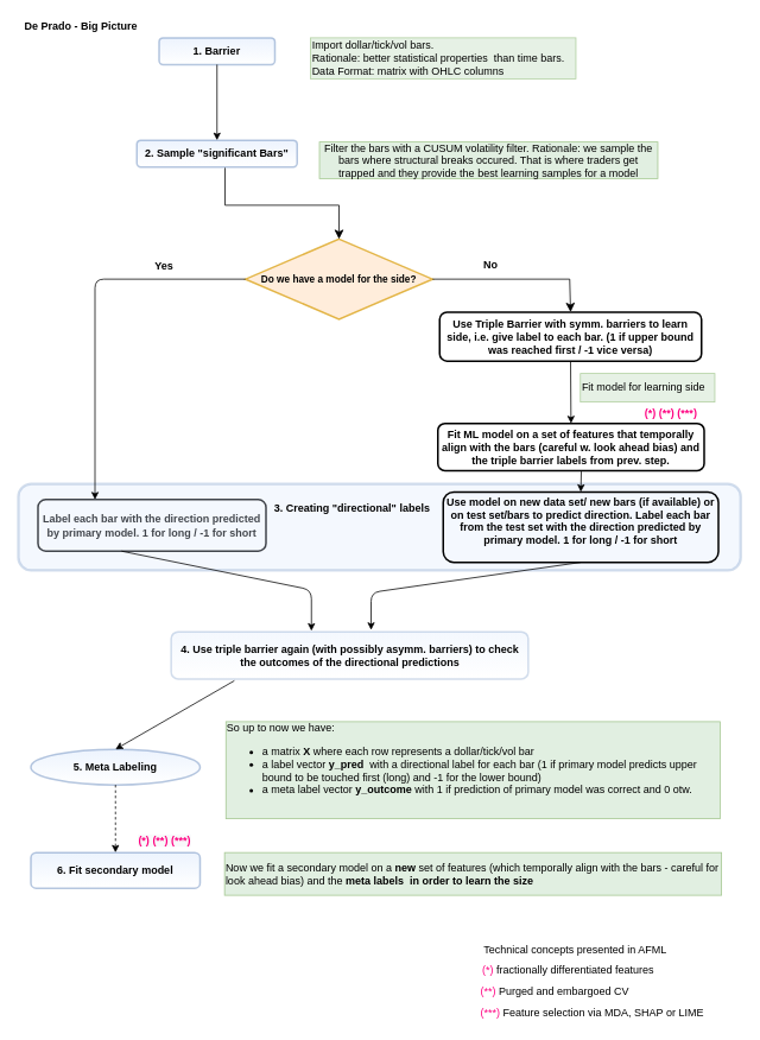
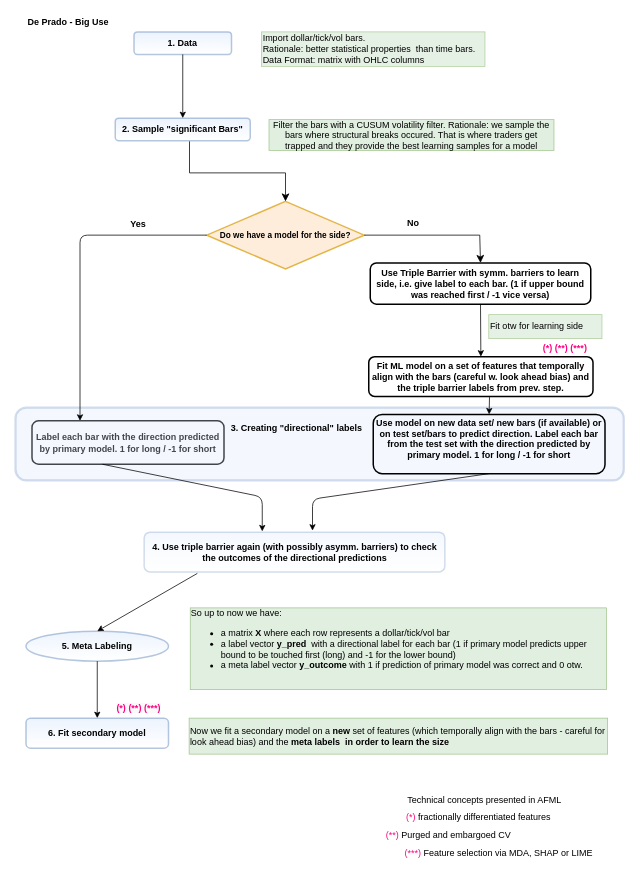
  <mxCell id="0" />
  <mxCell id="1" parent="0" />
- <mxCell id="2" value="&lt;b&gt;1. Barrier&lt;/b&gt;" style="rounded=1;whiteSpace=wrap;html=1;fontSize=12;glass=0;strokeWidth=2;shadow=0;fillColor=#dae8fc;strokeColor=#6c8ebf;gradientColor=#ffffff;opacity=50;" parent="1" vertex="1"><mxGeometry x="178" y="42" width="130" height="30" as="geometry" /></mxCell>
+ <mxCell id="2" value="&lt;b&gt;1. Data&lt;/b&gt;" style="rounded=1;whiteSpace=wrap;html=1;fontSize=12;glass=0;strokeWidth=2;shadow=0;fillColor=#dae8fc;strokeColor=#6c8ebf;gradientColor=#ffffff;opacity=50;" parent="1" vertex="1"><mxGeometry x="178" y="42" width="130" height="30" as="geometry" /></mxCell>
  <mxCell id="3" value="Filter the bars with a CUSUM volatility filter. Rationale: we sample the bars where structural breaks occured. That is where traders get trapped and they provide the best learning samples for a model" style="text;html=1;strokeColor=#82b366;fillColor=#d5e8d4;align=center;verticalAlign=middle;whiteSpace=wrap;rounded=0;opacity=70;" parent="1" vertex="1"><mxGeometry x="358" y="159" width="380" height="41" as="geometry" /></mxCell>
  <mxCell id="4" value="Import dollar/tick/vol bars. &lt;br&gt;Rationale: better statistical properties&amp;nbsp; than time bars.&lt;br&gt;Data Format: matrix with OHLC columns" style="text;html=1;strokeColor=#82b366;fillColor=#d5e8d4;align=left;verticalAlign=middle;whiteSpace=wrap;rounded=0;opacity=60;" parent="1" vertex="1"><mxGeometry x="348" y="42" width="298" height="46" as="geometry" /></mxCell>
  <mxCell id="5" value="&lt;b&gt;2. Sample &quot;significant Bars&quot;&lt;/b&gt;" style="rounded=1;whiteSpace=wrap;html=1;fontSize=12;glass=0;strokeWidth=2;shadow=0;fillColor=#dae8fc;strokeColor=#6c8ebf;gradientColor=#ffffff;opacity=50;" parent="1" vertex="1"><mxGeometry x="153" y="157" width="180" height="30" as="geometry" /></mxCell>
  <mxCell id="6" value="&lt;font size=&quot;1&quot;&gt;&lt;b style=&quot;font-size: 11px&quot;&gt;Do we have a model for the side?&lt;/b&gt;&lt;/font&gt;" style="rhombus;whiteSpace=wrap;html=1;strokeWidth=2;opacity=70;fillColor=#ffe6cc;strokeColor=#d79b00;" parent="1" vertex="1"><mxGeometry x="275" y="268" width="210" height="90" as="geometry" /></mxCell>
  <mxCell id="7" value="" style="rounded=0;html=1;jettySize=auto;orthogonalLoop=1;fontSize=11;endArrow=classic;endFill=1;endSize=8;strokeWidth=1;shadow=0;labelBackgroundColor=none;edgeStyle=orthogonalEdgeStyle;exitX=0.55;exitY=1.033;exitDx=0;exitDy=0;exitPerimeter=0;" parent="1" source="5" edge="1"><mxGeometry relative="1" as="geometry"><mxPoint x="380" y="268" as="targetPoint" /><mxPoint x="251" y="252" as="sourcePoint" /><Array as="points"><mxPoint x="252" y="230" /><mxPoint x="380" y="230" /></Array></mxGeometry></mxCell>
  <mxCell id="8" value="" style="rounded=0;html=1;jettySize=auto;orthogonalLoop=1;fontSize=11;endArrow=classic;endFill=1;endSize=8;strokeWidth=1;shadow=0;labelBackgroundColor=none;edgeStyle=orthogonalEdgeStyle;exitX=1;exitY=0.5;exitDx=0;exitDy=0;entryX=0.5;entryY=0;entryDx=0;entryDy=0;" parent="1" source="6" target="12" edge="1"><mxGeometry relative="1" as="geometry"><mxPoint x="639" y="437" as="targetPoint" /><mxPoint x="488" y="392" as="sourcePoint" /><Array as="points"><mxPoint x="639" y="313" /></Array></mxGeometry></mxCell>
  <mxCell id="9" value="&lt;b&gt;Yes&lt;/b&gt;" style="text;html=1;strokeColor=none;fillColor=none;align=center;verticalAlign=middle;whiteSpace=wrap;rounded=0;opacity=70;" parent="1" vertex="1"><mxGeometry x="164" y="288" width="40" height="20" as="geometry" /></mxCell>
  <mxCell id="10" value="&lt;b&gt;No&lt;/b&gt;" style="text;html=1;align=center;verticalAlign=middle;resizable=0;points=[];autosize=1;" parent="1" vertex="1"><mxGeometry x="537" y="288" width="26" height="18" as="geometry" /></mxCell>
  <mxCell id="11" value="&lt;b&gt;Label each bar with the direction predicted by primary model. 1 for long / -1 for short&lt;/b&gt;" style="rounded=1;whiteSpace=wrap;html=1;fontSize=12;glass=0;strokeWidth=2;shadow=0;" parent="1" vertex="1"><mxGeometry x="42" y="560.5" width="256" height="58" as="geometry" /></mxCell>
  <mxCell id="12" value="&lt;b&gt;Use Triple Barrier with symm. barriers to learn side, i.e. give label to each bar. (1 if upper bound was reached first / -1 vice versa)&lt;/b&gt;" style="rounded=1;whiteSpace=wrap;html=1;fontSize=12;glass=0;strokeWidth=2;shadow=0;" parent="1" vertex="1"><mxGeometry x="493" y="350" width="294" height="55" as="geometry" /></mxCell>
  <mxCell id="13" style="edgeStyle=orthogonalEdgeStyle;rounded=0;orthogonalLoop=1;jettySize=auto;html=1;exitX=0.5;exitY=1;exitDx=0;exitDy=0;endArrow=classic;endFill=1;strokeColor=#000000;strokeWidth=1;" parent="1" source="6" target="6" edge="1"><mxGeometry relative="1" as="geometry" /></mxCell>
  <mxCell id="14" value="" style="rounded=1;whiteSpace=wrap;html=1;strokeWidth=3;opacity=30;strokeColor=#6c8ebf;fillColor=#dae8fc;" parent="1" vertex="1"><mxGeometry x="20" y="543" width="811" height="97" as="geometry" /></mxCell>
  <mxCell id="15" value="&lt;b&gt;3. Creating &quot;directional&quot; labels&lt;/b&gt;" style="text;html=1;strokeColor=none;fillColor=none;align=center;verticalAlign=middle;whiteSpace=wrap;rounded=0;opacity=30;" parent="1" vertex="1"><mxGeometry x="265" y="560.5" width="260" height="20" as="geometry" /></mxCell>
  <mxCell id="16" value="&lt;b&gt;5. Meta Labeling&lt;/b&gt;" style="ellipse;whiteSpace=wrap;html=1;fontSize=12;glass=0;strokeWidth=2;shadow=0;fillColor=#dae8fc;strokeColor=#6c8ebf;gradientColor=#ffffff;opacity=50;" parent="1" vertex="1"><mxGeometry x="34" y="841" width="190" height="40" as="geometry" /></mxCell>
  <mxCell id="17" value="" style="endArrow=classic;html=1;strokeColor=#000000;strokeWidth=1;entryX=0.5;entryY=0;entryDx=0;entryDy=0;exitX=0.5;exitY=1;exitDx=0;exitDy=0;" parent="1" source="12" target="18" edge="1"><mxGeometry width="50" height="50" relative="1" as="geometry"><mxPoint x="637" y="496" as="sourcePoint" /><mxPoint x="637" y="542" as="targetPoint" /></mxGeometry></mxCell>
  <mxCell id="18" value="&lt;b&gt;Fit ML model on a set of features that temporally align with the bars (careful w. look ahead bias) and the triple barrier labels from prev. step.&lt;/b&gt;" style="rounded=1;whiteSpace=wrap;html=1;strokeWidth=2;gradientColor=#ffffff;fillColor=none;" parent="1" vertex="1"><mxGeometry x="491" y="475" width="299" height="53" as="geometry" /></mxCell>
- <mxCell id="19" value="Fit model for learning side" style="text;html=1;strokeColor=#82b366;fillColor=#d5e8d4;align=left;verticalAlign=middle;whiteSpace=wrap;rounded=0;opacity=60;" parent="1" vertex="1"><mxGeometry x="651" y="419" width="151" height="32" as="geometry" /></mxCell>
+ <mxCell id="19" value="Fit otw for learning side" style="text;html=1;strokeColor=#82b366;fillColor=#d5e8d4;align=left;verticalAlign=middle;whiteSpace=wrap;rounded=0;opacity=60;" parent="1" vertex="1"><mxGeometry x="651" y="419" width="151" height="32" as="geometry" /></mxCell>
  <mxCell id="20" value="" style="endArrow=classic;html=1;strokeColor=#000000;strokeWidth=1;entryX=0.5;entryY=0;entryDx=0;entryDy=0;" parent="1" target="21" edge="1"><mxGeometry width="50" height="50" relative="1" as="geometry"><mxPoint x="652" y="529" as="sourcePoint" /><mxPoint x="636.79" y="677" as="targetPoint" /></mxGeometry></mxCell>
  <mxCell id="21" value="&lt;b&gt;Use model on new data set/ new bars (if available) or on test set/bars to predict direction.&amp;nbsp;&lt;/b&gt;&lt;b&gt;Label each bar from the test set with the direction predicted by primary model. 1 for long / -1 for short&lt;/b&gt;&lt;b&gt;&lt;br&gt;&lt;br&gt;&lt;/b&gt;" style="rounded=1;whiteSpace=wrap;html=1;strokeWidth=2;gradientColor=#ffffff;fillColor=none;" parent="1" vertex="1"><mxGeometry x="497" y="552" width="309" height="79" as="geometry" /></mxCell>
  <mxCell id="22" value="" style="endArrow=classic;html=1;strokeColor=#000000;strokeWidth=1;exitX=0.177;exitY=1.038;exitDx=0;exitDy=0;exitPerimeter=0;entryX=0.5;entryY=0;entryDx=0;entryDy=0;" parent="1" source="26" target="16" edge="1"><mxGeometry width="50" height="50" relative="1" as="geometry"><mxPoint x="98" y="936" as="sourcePoint" /><mxPoint x="98" y="1038" as="targetPoint" /></mxGeometry></mxCell>
  <mxCell id="23" value="&lt;div style=&quot;text-align: left&quot;&gt;&lt;span&gt;So up to now we have:&lt;/span&gt;&lt;ul&gt;&lt;li&gt;a matrix &lt;b&gt;X&amp;nbsp;&lt;/b&gt;where each row represents a dollar/tick/vol bar&amp;nbsp;&lt;/li&gt;&lt;li&gt;a label vector &lt;b&gt;y_pred&amp;nbsp;&lt;/b&gt;&amp;nbsp;with a directional label for each bar&amp;nbsp;(1 if primary model predicts upper bound&amp;nbsp;to be touched first (long) and -1 for the lower bound)&lt;/li&gt;&lt;li&gt;a meta label vector &lt;b&gt;y_outcome &lt;/b&gt;with 1 if prediction of primary model was correct and 0 otw.&lt;/li&gt;&lt;/ul&gt;&lt;br&gt;&lt;/div&gt;" style="text;html=1;strokeColor=#82b366;fillColor=#d5e8d4;align=center;verticalAlign=middle;whiteSpace=wrap;rounded=0;opacity=70;" parent="1" vertex="1"><mxGeometry x="253" y="810" width="555" height="109" as="geometry" /></mxCell>
  <mxCell id="24" value="" style="endArrow=classic;html=1;strokeColor=#000000;strokeWidth=1;exitX=0.367;exitY=1;exitDx=0;exitDy=0;exitPerimeter=0;" parent="1" source="11" edge="1"><mxGeometry width="50" height="50" relative="1" as="geometry"><mxPoint x="113" y="800" as="sourcePoint" /><mxPoint x="349" y="708" as="targetPoint" /><Array as="points"><mxPoint x="349" y="662" /></Array></mxGeometry></mxCell>
  <mxCell id="25" value="" style="endArrow=classic;html=1;strokeColor=#000000;strokeWidth=1;exitX=0.5;exitY=1;exitDx=0;exitDy=0;" parent="1" source="21" edge="1"><mxGeometry width="50" height="50" relative="1" as="geometry"><mxPoint x="635" y="798" as="sourcePoint" /><mxPoint x="416" y="707" as="targetPoint" /><Array as="points"><mxPoint x="416" y="665" /></Array></mxGeometry></mxCell>
  <mxCell id="26" value="&lt;b&gt;4. Use triple barrier again (with possibly asymm. barriers) to check the outcomes of the directional predictions&lt;/b&gt;" style="rounded=1;whiteSpace=wrap;html=1;strokeWidth=2;fillColor=#dae8fc;strokeColor=#6c8ebf;gradientColor=#ffffff;opacity=30;" parent="1" vertex="1"><mxGeometry x="191.5" y="709" width="401" height="53" as="geometry" /></mxCell>
- <mxCell id="27" value="" style="endArrow=classic;html=1;strokeColor=#000000;strokeWidth=1;exitX=0.5;exitY=1;exitDx=0;exitDy=0;entryX=0.5;entryY=0;entryDx=0;entryDy=0;dashed=1;" parent="1" source="16" target="28" edge="1"><mxGeometry width="50" height="50" relative="1" as="geometry"><mxPoint x="215.977" y="1037.004" as="sourcePoint" /><mxPoint x="114" y="1082" as="targetPoint" /></mxGeometry></mxCell>
+ <mxCell id="27" value="" style="endArrow=classic;html=1;strokeColor=#000000;strokeWidth=1;exitX=0.5;exitY=1;exitDx=0;exitDy=0;entryX=0.5;entryY=0;entryDx=0;entryDy=0;" parent="1" source="16" target="28" edge="1"><mxGeometry width="50" height="50" relative="1" as="geometry"><mxPoint x="215.977" y="1037.004" as="sourcePoint" /><mxPoint x="114" y="1082" as="targetPoint" /></mxGeometry></mxCell>
  <mxCell id="28" value="&lt;b&gt;6. Fit secondary model&lt;/b&gt;" style="rounded=1;whiteSpace=wrap;html=1;fontSize=12;glass=0;strokeWidth=2;shadow=0;fillColor=#dae8fc;strokeColor=#6c8ebf;gradientColor=#ffffff;opacity=50;" parent="1" vertex="1"><mxGeometry x="34" y="957" width="190" height="40" as="geometry" /></mxCell>
  <mxCell id="29" value="&lt;div style=&quot;text-align: left&quot;&gt;Now we fit a secondary model on a &lt;b&gt;new &lt;/b&gt;set of features (which temporally align with the bars - careful for look ahead bias) and the &lt;b&gt;meta labels&amp;nbsp; in order to learn the size&lt;/b&gt;&lt;/div&gt;" style="text;html=1;strokeColor=#82b366;fillColor=#d5e8d4;align=center;verticalAlign=middle;whiteSpace=wrap;rounded=0;opacity=70;" parent="1" vertex="1"><mxGeometry x="251.5" y="957" width="558" height="48" as="geometry" /></mxCell>
  <mxCell id="30" value="" style="endArrow=classic;html=1;strokeColor=#000000;strokeWidth=1;entryX=0.5;entryY=0;entryDx=0;entryDy=0;exitX=0.5;exitY=1;exitDx=0;exitDy=0;" parent="1" source="2" target="5" edge="1"><mxGeometry width="50" height="50" relative="1" as="geometry"><mxPoint x="250" y="78" as="sourcePoint" /><mxPoint x="189" y="116" as="targetPoint" /></mxGeometry></mxCell>
  <mxCell id="31" value="" style="endArrow=classic;html=1;strokeColor=#000000;strokeWidth=1;exitX=0;exitY=0.5;exitDx=0;exitDy=0;entryX=0.25;entryY=0;entryDx=0;entryDy=0;" parent="1" source="6" target="11" edge="1"><mxGeometry width="50" height="50" relative="1" as="geometry"><mxPoint x="189" y="330" as="sourcePoint" /><mxPoint x="100" y="529" as="targetPoint" /><Array as="points"><mxPoint x="106" y="313" /></Array></mxGeometry></mxCell>
- <mxCell id="32" value="&lt;b&gt;De Prado - Big Picture&lt;/b&gt;" style="text;html=1;align=center;verticalAlign=middle;resizable=0;points=[];autosize=1;" parent="1" vertex="1"><mxGeometry x="21" y="20" width="137" height="18" as="geometry" /></mxCell>
+ <mxCell id="32" value="&lt;b&gt;De Prado - Big Use&lt;/b&gt;" style="text;html=1;align=center;verticalAlign=middle;resizable=0;points=[];autosize=1;" parent="1" vertex="1"><mxGeometry x="21" y="20" width="137" height="18" as="geometry" /></mxCell>
  <mxCell id="33" value="&lt;b&gt;&lt;font color=&quot;#ff0080&quot;&gt;(*)&amp;nbsp;&lt;/font&gt;&lt;/b&gt;&lt;b&gt;&lt;font color=&quot;#ff0080&quot;&gt;(**)&amp;nbsp;&lt;/font&gt;&lt;/b&gt;&lt;b&gt;&lt;font color=&quot;#ff0080&quot;&gt;(***)&lt;/font&gt;&lt;/b&gt;" style="text;html=1;strokeColor=none;fillColor=none;align=center;verticalAlign=middle;whiteSpace=wrap;rounded=0;opacity=30;" parent="1" vertex="1"><mxGeometry x="733" y="454" width="40" height="20" as="geometry" /></mxCell>
  <mxCell id="34" value="Technical concepts presented in AFML" style="text;html=1;align=center;verticalAlign=middle;resizable=0;points=[];autosize=1;" parent="1" vertex="1"><mxGeometry x="537" y="1057" width="216" height="18" as="geometry" /></mxCell>
  <mxCell id="35" value="&lt;font color=&quot;#ff0080&quot;&gt;(*) &lt;/font&gt;fractionally differentiated features" style="text;html=1;align=center;verticalAlign=middle;resizable=0;points=[];autosize=1;" parent="1" vertex="1"><mxGeometry x="535" y="1080" width="203" height="18" as="geometry" /></mxCell>
- <mxCell id="36" value="&lt;font color=&quot;#ff0080&quot;&gt;(**)&lt;/font&gt; Purged and embargoed CV" style="text;html=1;align=center;verticalAlign=middle;resizable=0;points=[];autosize=1;" parent="1" vertex="1"><mxGeometry x="533" y="1104" width="177" height="18" as="geometry" /></mxCell>
+ <mxCell id="36" value="&lt;font color=&quot;#ff0080&quot;&gt;(**)&lt;/font&gt; Purged and embargoed CV" style="text;html=1;align=center;verticalAlign=middle;resizable=0;points=[];autosize=1;" parent="1" vertex="1"><mxGeometry x="508" y="1104" width="177" height="18" as="geometry" /></mxCell>
  <mxCell id="37" value="&lt;font color=&quot;#ff0080&quot;&gt;(***)&lt;/font&gt; Feature selection via MDA, SHAP or LIME" style="text;html=1;align=center;verticalAlign=middle;resizable=0;points=[];autosize=1;" parent="1" vertex="1"><mxGeometry x="533" y="1128" width="261" height="18" as="geometry" /></mxCell>
  <mxCell id="38" value="&lt;b style=&quot;color: rgb(0, 0, 0); font-family: helvetica; font-size: 12px; font-style: normal; letter-spacing: normal; text-align: center; text-indent: 0px; text-transform: none; word-spacing: 0px; background-color: rgb(248, 249, 250);&quot;&gt;&lt;font color=&quot;#ff0080&quot;&gt;(*)&amp;nbsp;&lt;/font&gt;&lt;/b&gt;&lt;b style=&quot;color: rgb(0, 0, 0); font-family: helvetica; font-size: 12px; font-style: normal; letter-spacing: normal; text-align: center; text-indent: 0px; text-transform: none; word-spacing: 0px; background-color: rgb(248, 249, 250);&quot;&gt;&lt;font color=&quot;#ff0080&quot;&gt;(**)&amp;nbsp;&lt;/font&gt;&lt;/b&gt;&lt;b style=&quot;color: rgb(0, 0, 0); font-family: helvetica; font-size: 12px; font-style: normal; letter-spacing: normal; text-align: center; text-indent: 0px; text-transform: none; word-spacing: 0px; background-color: rgb(248, 249, 250);&quot;&gt;&lt;font color=&quot;#ff0080&quot;&gt;(***)&lt;/font&gt;&lt;/b&gt;" style="text;whiteSpace=wrap;html=1;" parent="1" vertex="1"><mxGeometry x="153" y="930" width="81" height="30" as="geometry" /></mxCell>
